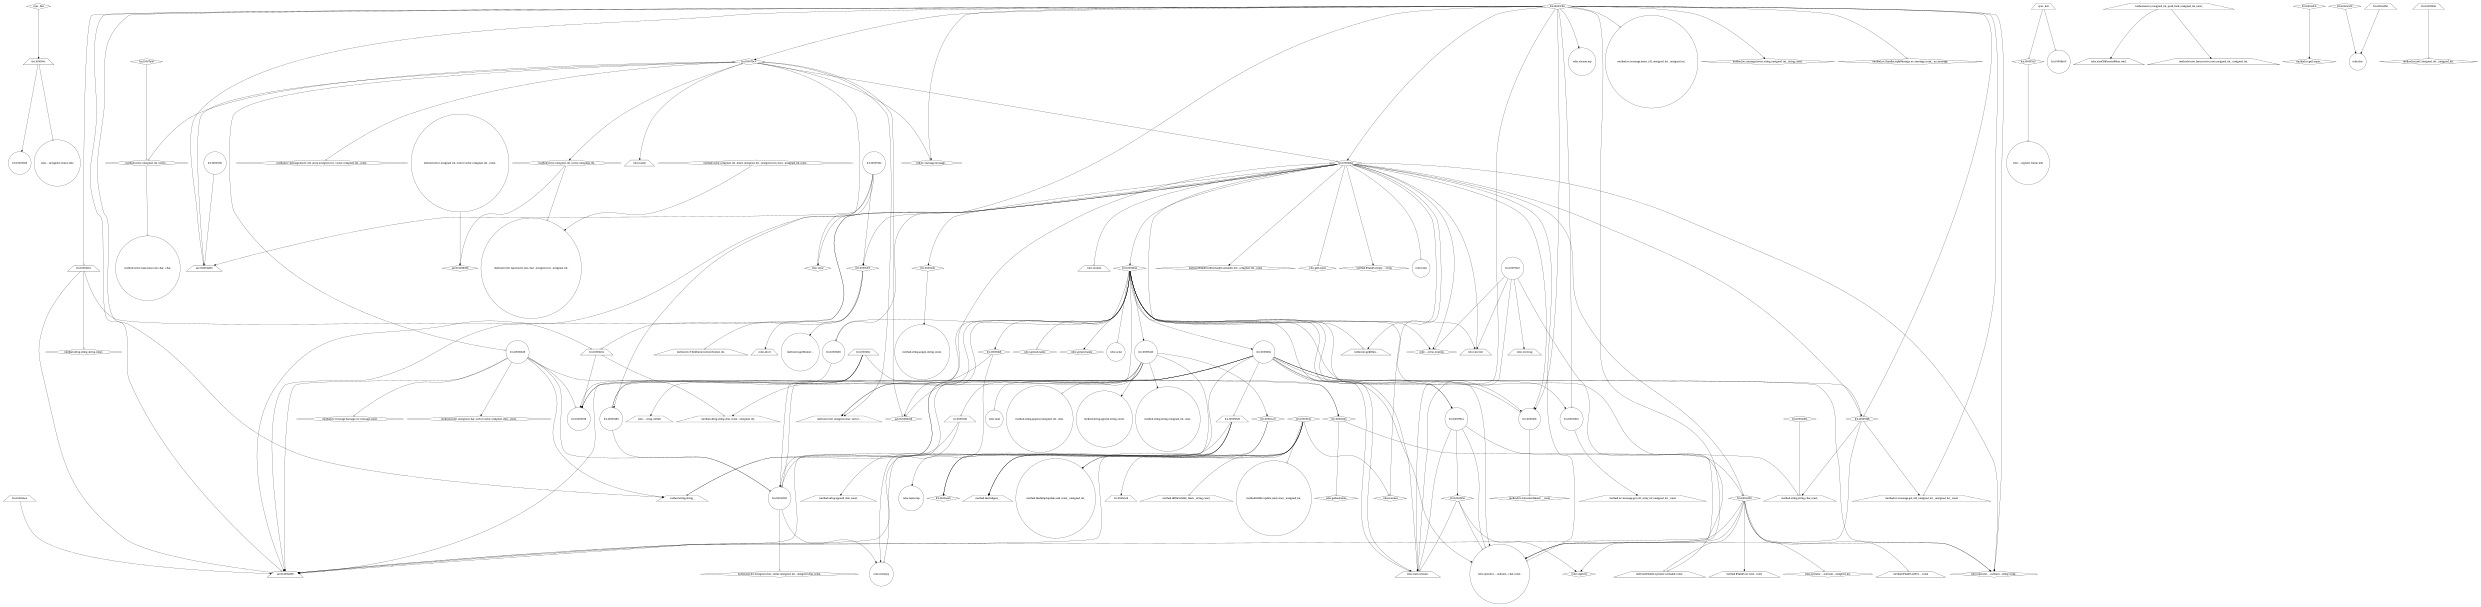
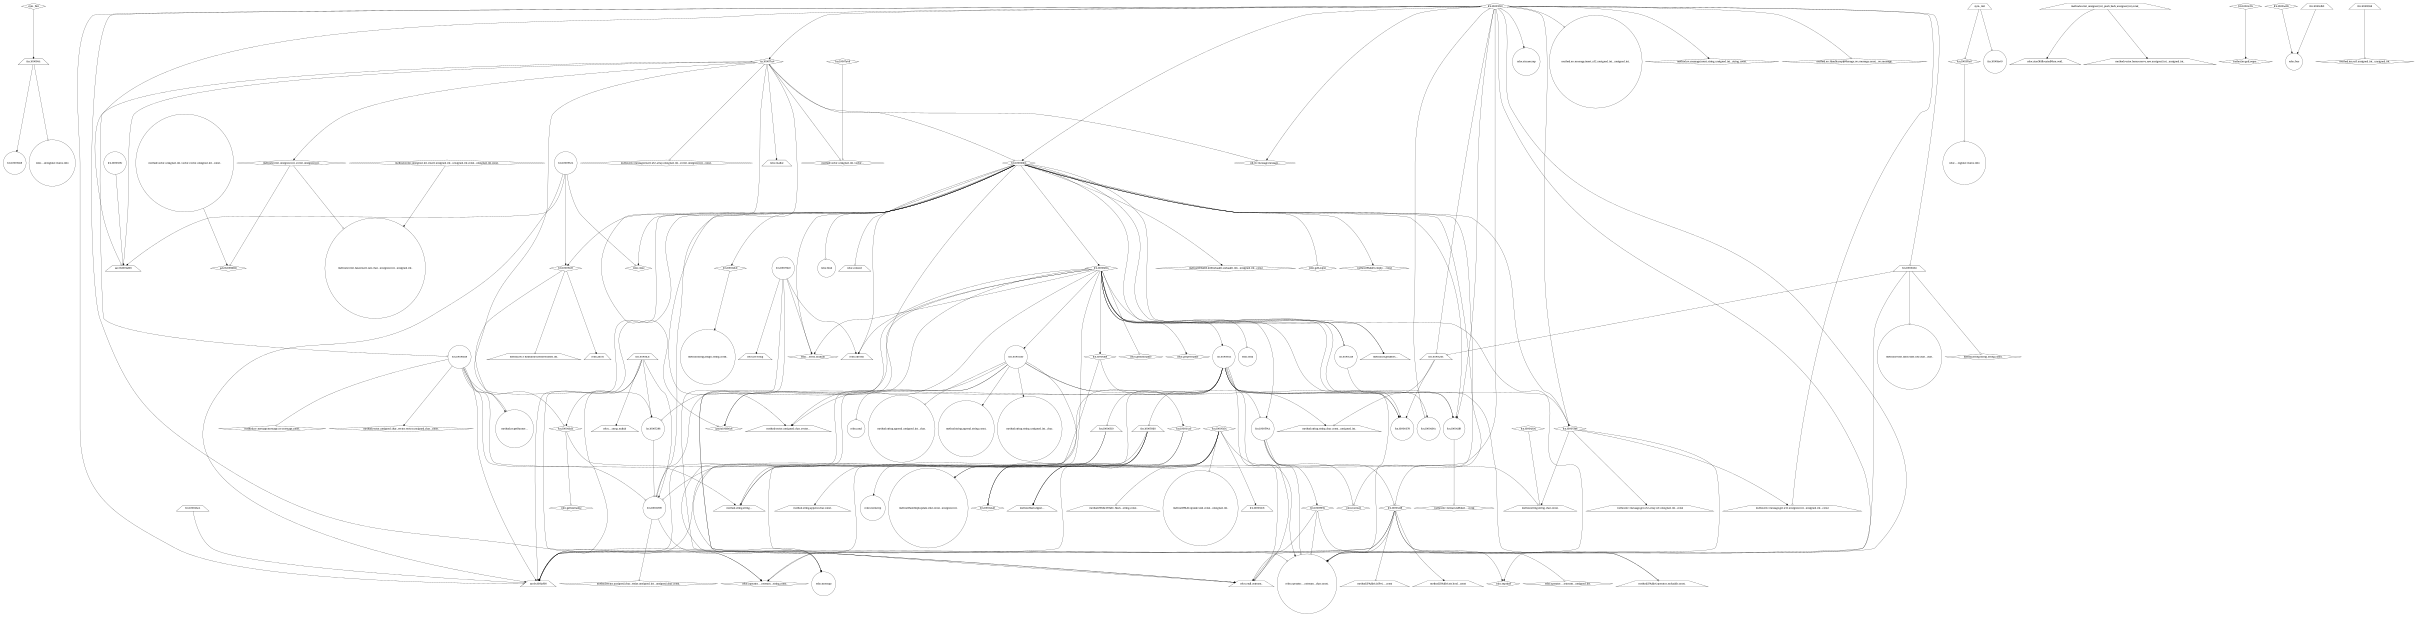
  digraph {
    fontname=Merriweather
    node [fontname=Merriweather shape=diamond]
    edge [arrowhead=diamond fontname=Merriweather]
    n1 [label="sym._fini"]
    n2 [label="fcn.100034fc" shape=trapezium]
    n3 [label="fcn.10003488" shape=circle]
    n4 [label="reloc.__deregister_frame_info" shape=circle]
    n5 [label="method.vector_unsigned_int_.vector_unsigned_int_"]
    n6 [label="aav.0x1001b148"]
    n7 [label="method.vector_base.insert_raw_char__unsigned_int__unsigned_int_" shape=circle]
    n8 [label="sym._init" shape=trapezium]
    n9 [label="fcn.100035e0"]
    n10 [label="fcn.10008a40" shape=circle]
    n11 [label="reloc.__register_frame_info" shape=circle]
    n12 [label="method.vector_unsigned_int_.push_back_unsigned_int_const_" shape=trapezium]
    n13 [label="reloc.sizeOfAllocatedMem_void_" shape=trapezium]
    n14 [label="method.vector_base.reserve_raw_unsigned_int__unsigned_int_" shape=trapezium]
    n15 [label="method.vector_unsigned_int_.vector__"]
    n16 [label="method.vector_base.erase_raw_char__char_" shape=circle]
    n17 [label="method.vector_unsigned_int_.vector_vector_unsigned_int__const_" shape=circle]
    n18 [label="method.vector_unsigned_int_.insert_unsigned_int__unsigned_int_const__unsigned_int_const_"]
    n19 [label="fcn.1000422c"]
    n20 [label="method.nv.getLooper__"]
    n21 [label="fcn.10004428"]
    n22 [label="reloc.free" shape=circle]
    n23 [label="fcn.10003968" shape=trapezium]
    n24 [label="method.ios.setf_unsigned_int__unsigned_int_"]
    n25 [label="fcn.10003994"]
    n26 [label="reloc.operator___ostream__char_const_" shape=circle]
    n27 [label="reloc.endl_ostream_" shape=trapezium]
    n28 [label="reloc.snprintf"]
    n29 [label="fcn.1000455c" shape=circle]
    n30 [label="aav.0x1001af68" shape=trapezium]
    n31 [label="fcn.100046e4" shape=trapezium]
    n32 [label="aav.0x1001af08" shape=trapezium]
    n33 [label="fcn.1000462c"]
    n34 [label="method.string.assign_string_const_" shape=circle]
    n35 [label="fcn.100043b0" shape=trapezium]
    n36 [label="fcn.10004790" shape=circle]
    n37 [label="method.vector_unsigned_char_.resize_unsigned_int__unsigned_char_const_"]
    n38 [label="reloc.memcpy" shape=circle]
    n39 [label="fcn.100052c0"]
    n40 [label="method.nv.getRunner__" shape=circle]
    n41 [label="method.nv::ThinRunner.removeSocket_int_" shape=trapezium]
    n42 [label="reloc.abort" shape=trapezium]
    n43 [label="fcn.10005324" shape=circle]
    n44 [label="reloc.close"]
    n45 [label="fcn.10004128"]
    n46 [label="method.IPAddr6.operator_sockaddr_const_" shape=trapezium]
    n47 [label="method.IPAddr6.isIPv4___const" shape=trapezium]
    n48 [label="method.IPAddr6.str_bool__const" shape=trapezium]
    n49 [label="reloc.operator___ostream__string_const_"]
    n50 [label="reloc.operator___ostream__unsigned_int_"]
    n51 [label="fcn.10004804"]
    n52 [label="method.string.string_char_const_" shape=trapezium]
    n53 [label="fcn.100044c0"]
    n54 [label="fcn.100044a0"]
    n55 [label="method.Hash.digest__" shape=trapezium]
    n56 [label="fcn.10005434"]
    n57 [label="reloc.memset"]
    n58 [label="method.HashImpl.update_void_const__unsigned_int_" shape=circle]
    n59 [label="method.HMAC.HMAC_Hash__string_const_" shape=trapezium]
    n60 [label="method.HMAC.update_void_const__unsigned_int_" shape=circle]
    n61 [label="fcn.100045c8" shape=trapezium]
    n62 [label="fcn.100040d4"]
    n63 [label="reloc.gethostname"]
    n64 [label="fcn.10006264" shape=trapezium]
    n65 [label="fcn.10006078" shape=circle]
    n66 [label="method.string.string_char_const__unsigned_int_" shape=trapezium]
    n67 [label="fcn.100060d8" shape=circle]
    n68 [label="method.vector_unsigned_char_.vector_vector_unsigned_char__const_"]
    n69 [label="method.string.string__" shape=trapezium]
    n70 [label="method.nv::message.message_nv::message_const_"]
    n71 [label="fcn.100041f8" shape=circle]
    n72 [label="method.nv::lstream.isMuted___const"]
    n73 [label="fcn.100062bc" shape=trapezium]
    n74 [label="method.string.string_string_const_"]
    n75 [label="fcn.100053b8"]
    n76 [label="method.nv::message.get_u32_array_ref_unsigned_int__const" shape=trapezium]
    n77 [label="method.nv::message.get_u32_unsigned_int__unsigned_int__const" shape=trapezium]
    n78 [label="fcn.10007c80"]
    n79 [label="fcn.1000406c" shape=circle]
    n80 [label="reloc.strcasecmp" shape=circle]
    n81 [label="init.nv::message.message__"]
    n82 [label="method.nv::message.insert_u32_unsigned_int__unsigned_int_" shape=circle]
    n83 [label="method.nv::message.insert_string_unsigned_int__string_const_"]
    n84 [label="method.nv::Handler.replyMessage_nv::message_const__nv::message_"]
    n85 [label="fcn.10007bc4"]
    n86 [label="fcn.10006bb4"]
    n87 [label="method.vector_unsigned_char_.vector__" shape=trapezium]
    n88 [label="aav.0x1001b0c8"]
    n89 [label="fcn.10005288" shape=circle]
    n90 [label="method.nv::message.insert_u32_array_unsigned_int__vector_unsigned_int__const_"]
    n91 [label="reloc.malloc" shape=trapezium]
    n92 [label="fcn.10006218" shape=circle]
    n93 [label="fcn.10006844"]
    n94 [label="method.nv.getJiffies__" shape=trapezium]
    n95 [label="reloc.__errno_location"]
    n96 [label="reloc.strerror" shape=trapezium]
    n97 [label="method.IPAddr6.initSockaddr_sockaddr_in6__unsigned_int__const"]
    n98 [label="reloc.getLooper"]
    n99 [label="method.IPAddr6.empty___const"]
    n100 [label="reloc.bind" shape=circle]
    n101 [label="reloc.connect" shape=trapezium]
    n102 [label="fcn.10008014" shape=circle]
    n103 [label="fcn.10005944" shape=circle]
    n104 [label="fcn.100061b8"]
    n105 [label="fcn.10005cd0" shape=circle]
    n106 [label="reloc.getsockname"]
    n107 [label="reloc.getpeername"]
    n108 [label="reloc.send" shape=circle]
    n109 [label="fcn.100050d8" shape=trapezium]
    n110 [label="fcn.10006310" shape=trapezium]
    n111 [label="reloc.memcmp" shape=circle]
    n112 [label="method.string.append_char_const_" shape=trapezium]
    n113 [label="reloc.rand" shape=circle]
    n114 [label="method.string.append_unsigned_int__char_" shape=circle]
    n115 [label="method.string.append_string_const_" shape=circle]
    n116 [label="method.string.string_unsigned_int__char_" shape=circle]
    n117 [label="fcn.10006f2c" shape=trapezium]
    n118 [label="reloc.__cmsg_nxthdr" shape=trapezium]
    n119 [label="fcn.10007a48"]
    n120 [label="fcn.10007140" shape=circle]
    n121 [label="reloc.recvmsg" shape=trapezium]
    n1 -> n2
    n2 -> n3
    n2 -> n4 [arrowhead=odot]
    n5 -> n6 [arrowhead=odot]
    n5 -> n7 [arrowhead=odot]
    n8 -> n9 [arrowhead=odot]
    n8 -> n10 [arrowhead=odot]
    n9 -> n11 [arrowhead=odot]
    n12 -> n13
    n12 -> n14
-   n15 -> n16 [arrowhead=odot]
+   n73 -> n16 [arrowhead=odot]
    n17 -> n6
    n18 -> n7
    n19 -> n20
    n21 -> n22
    n23 -> n24 [arrowhead=odot]
    n25 -> n26 [arrowhead=odot]
    n25 -> n27 [arrowhead=odot]
    n25 -> n28
    n29 -> n30 [arrowhead=odot]
-   n31 -> n32
+   n31 -> n32 [arrowhead=odot]
    n33 -> n34
    n35 -> n22
    n36 -> n37 [arrowhead=odot]
    n36 -> n38
    n39 -> n40
    n39 -> n41 [arrowhead=odot]
    n39 -> n42
    n43 -> n30
    n43 -> n32
    n43 -> n39
    n43 -> n44 [arrowhead=odot]
    n45 -> n26 [arrowhead=odot]
    n45 -> n32
    n45 -> n46 [arrowhead=odot]
    n45 -> n47 [arrowhead=odot]
    n45 -> n48
    n45 -> n49 [arrowhead=odot]
    n45 -> n50 [arrowhead=odot]
    n51 -> n52 [arrowhead=odot]
    n53 -> n54 [arrowhead=odot]
    n53 -> n55
    n56 -> n32
    n56 -> n54 [arrowhead=odot]
    n56 -> n55
    n56 -> n57 [arrowhead=odot]
    n56 -> n58
    n56 -> n59 [arrowhead=odot]
    n56 -> n60 [arrowhead=odot]
    n56 -> n61
    n62 -> n52 [arrowhead=odot]
    n62 -> n63 [arrowhead=odot]
    n64 -> n65
    n64 -> n66 [arrowhead=odot]
    n67 -> n32
    n67 -> n36 [arrowhead=odot]
    n67 -> n62 [arrowhead=odot]
-   n67 -> n65 [arrowhead=odot]
+   n67 -> n40 [arrowhead=odot]
    n67 -> n68
    n67 -> n69
    n67 -> n70 [arrowhead=odot]
    n71 -> n72 [arrowhead=odot]
    n73 -> n32 [arrowhead=odot]
    n73 -> n64 [arrowhead=odot]
    n73 -> n74 [arrowhead=odot]
    n75 -> n28
    n75 -> n52
-   n79 -> n76
+   n75 -> n76
    n75 -> n77
    n78 -> n26
    n78 -> n27
    n78 -> n30 [arrowhead=odot]
    n78 -> n32 [arrowhead=odot]
    n78 -> n49
    n78 -> n64 [arrowhead=odot]
    n78 -> n69
    n78 -> n71
    n78 -> n73 [arrowhead=odot]
    n78 -> n75 [arrowhead=odot]
    n78 -> n77 [arrowhead=odot]
    n78 -> n79 [arrowhead=odot]
    n78 -> n80
    n78 -> n81
    n78 -> n82 [arrowhead=odot]
    n78 -> n83
    n78 -> n84 [arrowhead=odot]
    n78 -> n85
    n78 -> n86
    n85 -> n5
    n85 -> n15 [arrowhead=odot]
    n85 -> n30
    n85 -> n67 [arrowhead=odot]
    n85 -> n81 [arrowhead=odot]
    n85 -> n86 [arrowhead=odot]
    n85 -> n87
    n85 -> n88 [arrowhead=odot]
    n85 -> n89
    n85 -> n90 [arrowhead=odot]
    n85 -> n91
    n86 -> n26 [arrowhead=odot]
    n86 -> n27
    n86 -> n32
    n86 -> n33
    n86 -> n36 [arrowhead=odot]
    n86 -> n39
    n86 -> n44
    n86 -> n45 [arrowhead=odot]
    n86 -> n49
    n86 -> n57 [arrowhead=odot]
    n86 -> n71
    n86 -> n75 [arrowhead=odot]
    n86 -> n92 [arrowhead=odot]
    n86 -> n93
    n86 -> n94
    n86 -> n95
    n86 -> n96 [arrowhead=odot]
    n86 -> n97
    n86 -> n98 [arrowhead=odot]
    n86 -> n99
    n86 -> n100 [arrowhead=odot]
    n86 -> n101 [arrowhead=odot]
    n89 -> n36 [arrowhead=odot]
    n92 -> n65
    n93 -> n26
    n93 -> n27
    n93 -> n36 [arrowhead=odot]
    n93 -> n46 [arrowhead=odot]
    n93 -> n71
    n93 -> n87
    n93 -> n88
    n93 -> n89 [arrowhead=odot]
    n93 -> n92 [arrowhead=odot]
    n93 -> n94 [arrowhead=odot]
    n93 -> n95
    n93 -> n96
    n93 -> n102
    n93 -> n103
    n93 -> n104
    n93 -> n105
    n93 -> n106 [arrowhead=odot]
    n93 -> n107
    n93 -> n108 [arrowhead=odot]
    n102 -> n26
    n102 -> n27 [arrowhead=odot]
    n102 -> n32
    n102 -> n49
    n102 -> n65
    n102 -> n71 [arrowhead=odot]
    n102 -> n75
    n102 -> n79
    n102 -> n87
    n102 -> n88 [arrowhead=odot]
    n102 -> n103 [arrowhead=odot]
    n102 -> n109 [arrowhead=odot]
    n102 -> n110 [arrowhead=odot]
    n103 -> n25
    n103 -> n26 [arrowhead=odot]
    n103 -> n27 [arrowhead=odot]
    n103 -> n45 [arrowhead=odot]
    n104 -> n38
    n104 -> n65
    n105 -> n32 [arrowhead=odot]
    n105 -> n38 [arrowhead=odot]
    n105 -> n53
    n105 -> n66
    n105 -> n69 [arrowhead=odot]
    n105 -> n113 [arrowhead=odot]
    n105 -> n114 [arrowhead=odot]
    n105 -> n115
    n105 -> n116
    n109 -> n36 [arrowhead=odot]
    n109 -> n54
    n109 -> n55
    n109 -> n58 [arrowhead=odot]
    n109 -> n111
    n110 -> n69 [arrowhead=odot]
    n110 -> n112
    n117 -> n32
    n117 -> n36
    n117 -> n62
    n117 -> n89 [arrowhead=odot]
    n117 -> n118
    n119 -> n15 [arrowhead=odot]
    n120 -> n26 [arrowhead=odot]
    n120 -> n27 [arrowhead=odot]
    n120 -> n95 [arrowhead=odot]
    n120 -> n96
    n120 -> n121
  }
